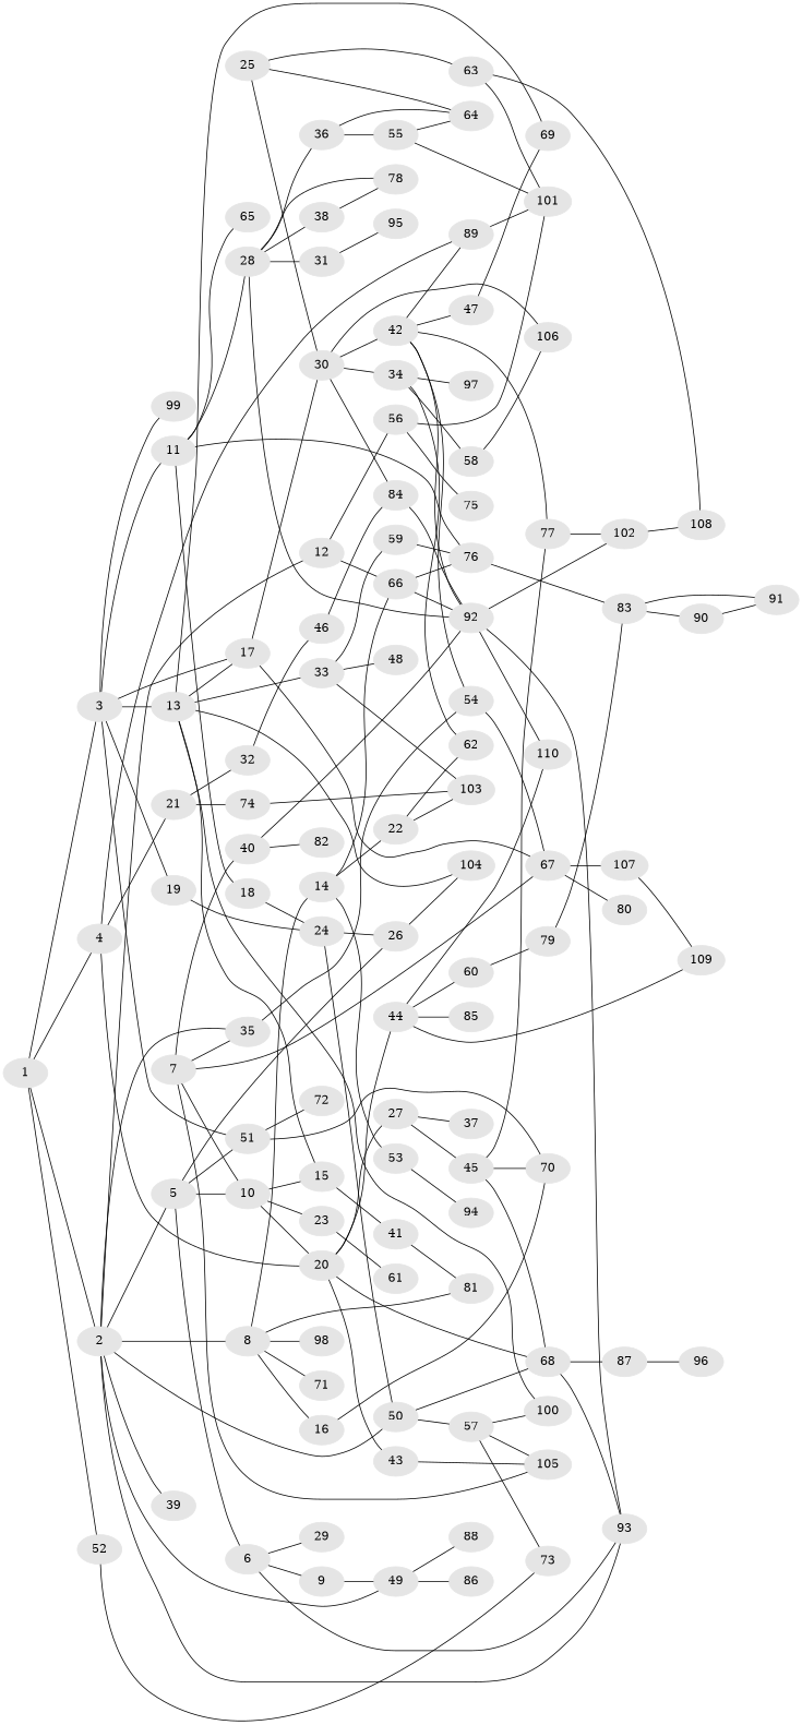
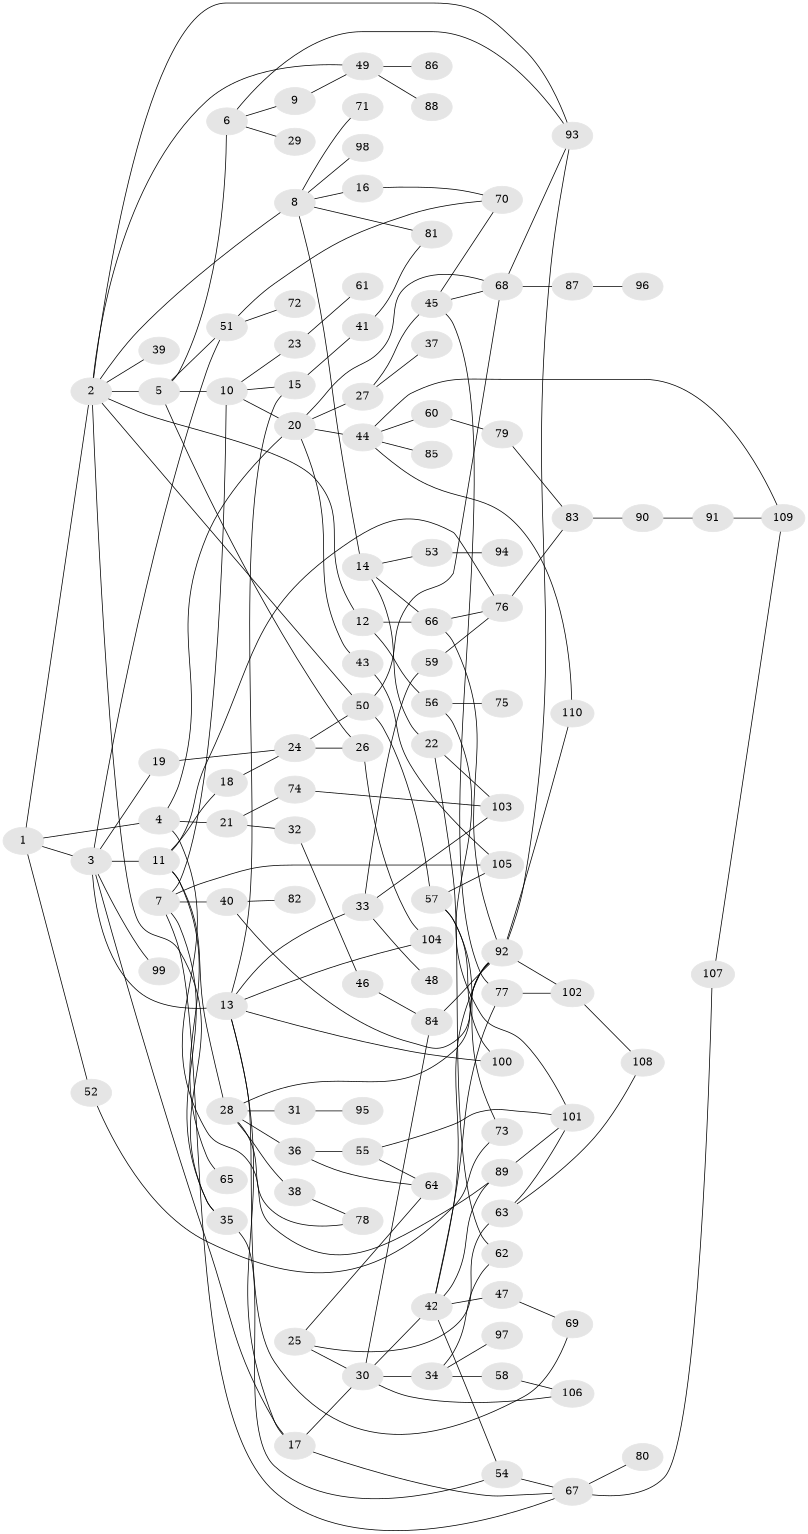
  graph {
    rankdir=LR
    node [color=gray90 style=filled]
    1
    2
    3
    4
    52
    5
    8
    12
    35
    39
    49
    50
    93
    11
    13
    17
    19
    51
    99
    20
    21
    89
    73
    6
    10
    26
    14
    16
    71
    81
    98
    56
    66
    54
    86
    88
    68
    57
    7
    40
    67
    105
    18
    28
    65
    76
    15
    33
    69
    100
    104
    30
    24
    70
    72
    27
    43
    44
    32
    74
    101
    9
    29
    23
    92
    82
    80
    107
    22
    53
    41
    61
    31
    36
    38
    78
    83
    75
    103
    48
    59
    62
    94
    25
    63
    64
    37
    45
    60
    85
    109
    110
    87
    46
    34
    42
    84
    106
    108
    77
    95
    55
    102
    58
    97
    47
    79
    96
    90
    91
    1 -- 2
    1 -- 3
    1 -- 4
    1 -- 52
    2 -- 5
    2 -- 8
    2 -- 12
    2 -- 35
    2 -- 39
    2 -- 49
    2 -- 50
    2 -- 93
    3 -- 11
    3 -- 13
    3 -- 17
    3 -- 19
    3 -- 51
    3 -- 99
    4 -- 20
    4 -- 21
    4 -- 89
    52 -- 73
    5 -- 51
    5 -- 6
    5 -- 10
    5 -- 26
    8 -- 14
    8 -- 16
    8 -- 71
    8 -- 81
    8 -- 98
    12 -- 56
    12 -- 66
    35 -- 54
    49 -- 86
    49 -- 88
    50 -- 68
    50 -- 57
    11 -- 18
    11 -- 28
    11 -- 65
    11 -- 76
    13 -- 17
    13 -- 15
    13 -- 33
    13 -- 69
    13 -- 100
    13 -- 104
    17 -- 67
    17 -- 30
    19 -- 24
    51 -- 70
    51 -- 72
    20 -- 68
    20 -- 27
    20 -- 43
    20 -- 44
    21 -- 32
    21 -- 74
    89 -- 101
    6 -- 93
    6 -- 9
    6 -- 29
    10 -- 20
    10 -- 15
    10 -- 23
    26 -- 104
    14 -- 66
    14 -- 22
    14 -- 53
    16 -- 70
    56 -- 101
    56 -- 75
    66 -- 76
    66 -- 92
    54 -- 67
    68 -- 93
    68 -- 87
    57 -- 73
    57 -- 105
    57 -- 100
    7 -- 35
    7 -- 10
    7 -- 40
    7 -- 67
    7 -- 105
    40 -- 92
    40 -- 82
    67 -- 80
    67 -- 107
    18 -- 24
    28 -- 92
    28 -- 31
    28 -- 36
    28 -- 38
    28 -- 78
    76 -- 83
    15 -- 41
    33 -- 103
    33 -- 48
    33 -- 59
    30 -- 34
    30 -- 42
    30 -- 84
    30 -- 106
    24 -- 50
    24 -- 26
    27 -- 37
    27 -- 45
    43 -- 105
    44 -- 60
    44 -- 85
    44 -- 109
    44 -- 110
    32 -- 46
    74 -- 103
    9 -- 49
    23 -- 61
    92 -- 93
    92 -- 110
    92 -- 102
    107 -- 109
    22 -- 103
    22 -- 62
    53 -- 94
    41 -- 81
    31 -- 95
    36 -- 64
    36 -- 55
    38 -- 78
    83 -- 90
    59 -- 76
    25 -- 30
    25 -- 63
    25 -- 64
    63 -- 101
    63 -- 108
    45 -- 68
    45 -- 70
    45 -- 77
    60 -- 79
    87 -- 96
    46 -- 84
    34 -- 62
    34 -- 58
    34 -- 97
    42 -- 89
    42 -- 54
    42 -- 92
    42 -- 77
    42 -- 47
    84 -- 92
    77 -- 102
    55 -- 101
    55 -- 64
    102 -- 108
    58 -- 106
    47 -- 69
    79 -- 83
    90 -- 91
-   91 -- 83
+   91 -- 109
  }
